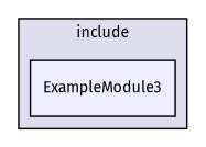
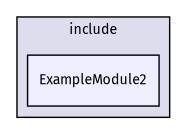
  digraph {
    compound=true
    fontname="Fira Sans"
-   n1 [fillcolor="#eeeeff" fontname="Fira Sans" fontsize=10 label=ExampleModule3 pencolor=black shape=box style=filled]
+   n1 [fillcolor="#eeeeff" fontname="Fira Sans" fontsize=10 label=ExampleModule2 pencolor=black shape=box style=filled]
    subgraph cluster_1 {
      bgcolor="#ddddee"
      fontsize=10
      label=include
      pencolor=black
      n1
    }
  }
